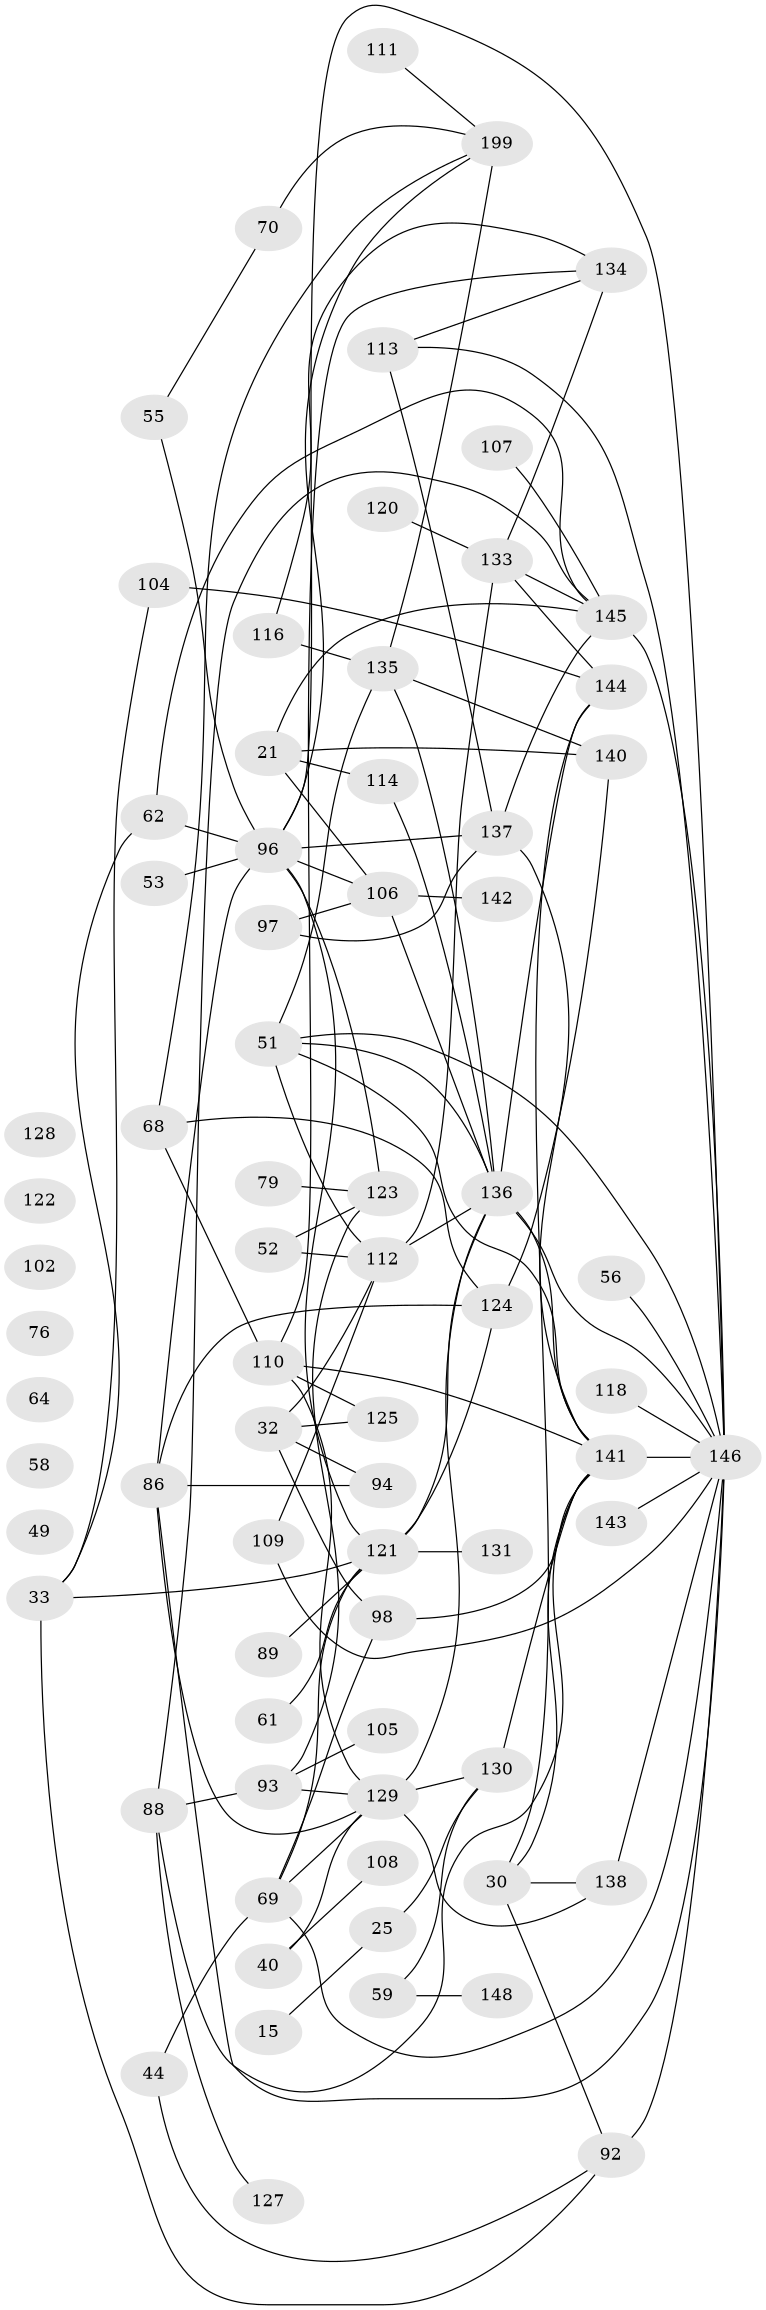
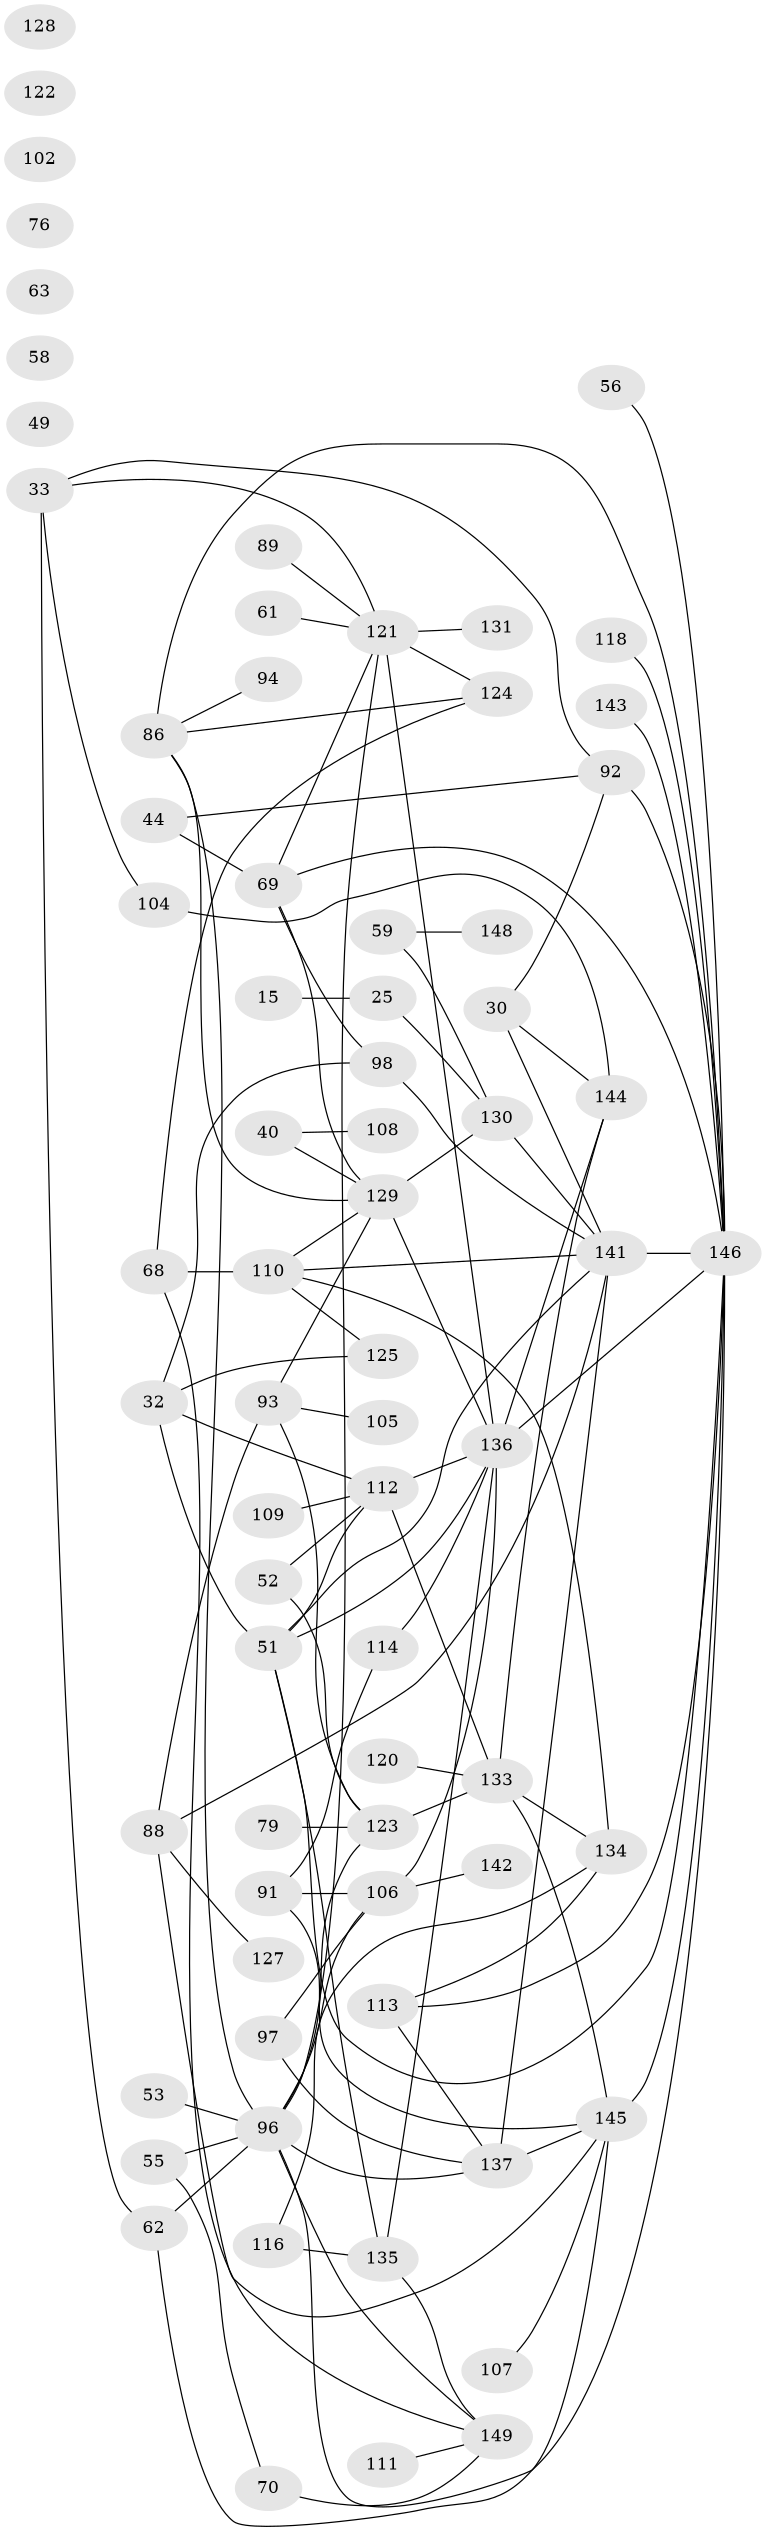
  graph {
    rankdir=LR
    node [color=gray90 style=filled]
    15
    25
    130
    141 [super="+87+115"]
    92 [super="+37"]
    146 [super="+42+75+100"]
    30
-   138 [super="+60"]
    144
    32
    94
    98
    112 [super="+43+35+83"]
    125
    136 [super="+66+73+126+117"]
    133 [super="+90"]
    33 [super="+7"]
    62
    104
    121 [super="+13+65"]
    96 [super="+6+11"]
    145 [super="+139+132"]
    124
    131
    40
    108
    129 [super="+57+119+101"]
    69 [super="+36"]
    44
    49
    51 [super="+4+16+17"]
    135 [super="+77"]
-   149 [super="+71" label=199]
-   140
+   149 [super="+71"]
    52
    123 [super="+23+48"]
    106 [super="+9+31+85"]
    137 [super="+54"]
    53
    55
    70
    56
    58
    59
    148
    61
-   63 [label=64]
+   63
    68 [super="+50"]
    110
-   91 [super="+20" label=21]
+   91 [super="+20"]
    114
    134 [super="+38"]
    76
    79
    86 [super="+47"]
    88 [super="+84"]
    93 [super="+27"]
    127
    105
    89
    142
    97
    102
    107
    109
    111
    113
    116 [super="+67"]
    118
    120
    122
    128
    143
    15 -- 25
    25 -- 130
    130 -- 141
    141 -- 146 [weight=3]
    92 -- 146
    30 -- 141
    30 -- 92 [weight=2]
-   30 -- 138
    30 -- 144
-   138 -- 146
-   32 -- 94
+   32 -- 51
    32 -- 98
    32 -- 112
    32 -- 125
    98 -- 141 [weight=2]
    112 -- 136
    112 -- 133
-   136 -- 141
    136 -- 146 [weight=3]
    136 -- 144
    133 -- 144
    133 -- 145
    133 -- 134
    33 -- 92
    33 -- 62
    33 -- 104
    33 -- 121 [weight=2]
    62 -- 96
    62 -- 145
    104 -- 144
    121 -- 136 [weight=3]
    121 -- 124
    121 -- 131
    96 -- 146
    96 -- 121
    96 -- 149 [weight=2]
    96 -- 123 [weight=2]
    96 -- 106
    96 -- 137
    145 -- 146 [weight=3]
-   124 -- 140
    40 -- 108
    40 -- 129
    129 -- 130
-   129 -- 138
    129 -- 136
    69 -- 146 [weight=3]
    69 -- 98 [weight=2]
    69 -- 121
    69 -- 129 [weight=2]
    44 -- 92
    44 -- 69
    51 -- 141
    51 -- 146
    51 -- 112 [weight=2]
    51 -- 136
    51 -- 135 [weight=2]
    135 -- 136
    135 -- 149
-   135 -- 140
    52 -- 112
    52 -- 123
+   123 -- 133
    106 -- 136
    106 -- 142
    137 -- 141
    137 -- 145
    53 -- 96
    55 -- 96
    55 -- 70
    70 -- 149
    56 -- 146
    59 -- 130
    59 -- 148
    61 -- 121
    68 -- 124
    68 -- 149
    68 -- 110
    110 -- 141
    110 -- 125
    110 -- 129
    110 -- 134
    91 -- 145
-   91 -- 140
    91 -- 106
    91 -- 114
    114 -- 136
    79 -- 123
    86 -- 146
    86 -- 94
    86 -- 96
    86 -- 124
    86 -- 129
    88 -- 141
    88 -- 145
    88 -- 93
    88 -- 127
    93 -- 129
    93 -- 123
    93 -- 105
    89 -- 121
    97 -- 106
    97 -- 137
    107 -- 145
-   109 -- 146 [weight=2]
    109 -- 112
    111 -- 149
    113 -- 146
    113 -- 137
    113 -- 134
    116 -- 135
    116 -- 134
    118 -- 146
    120 -- 133
    143 -- 146
  }
